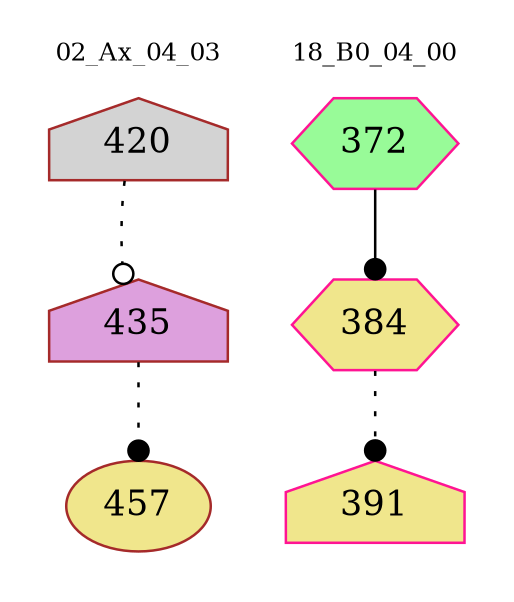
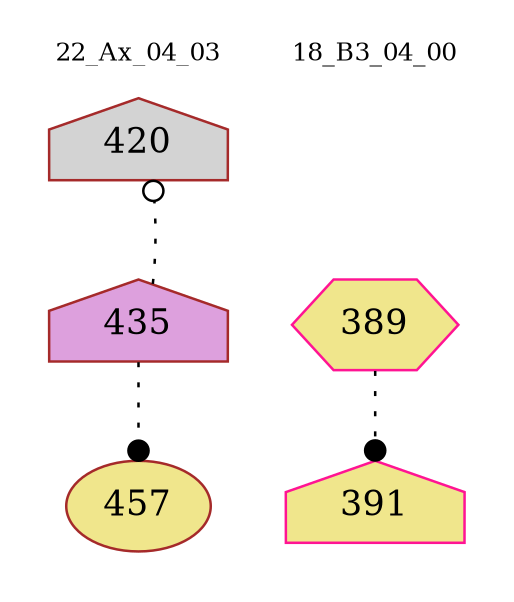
  digraph {
    node [color=brown fillcolor=khaki shape=house style=filled]
    edge [arrowhead=dot color=black style=dotted]
    n1 [fillcolor=lightgrey label=420]
    n2 [fillcolor=plum label=435]
    n3 [label=457 shape=ellipse]
-   n4 [color=deeppink fillcolor=palegreen label=372 shape=hexagon]
-   n5 [color=deeppink label=384 shape=hexagon]
+   n5 [color=deeppink label=389 shape=hexagon]
    n6 [color=deeppink label=391]
    subgraph cluster_1 {
      color=white
      fontsize=10
-     label="02_Ax_04_03"
+     label="22_Ax_04_03"
      n1
      n2
      n3
    }
    subgraph cluster_2 {
      color=white
      fontsize=10
-     label="18_B0_04_00"
-     n4
+     label="18_B3_04_00"
      n5
      n6
    }
-   n1 -> n2 [arrowhead=odot]
+   n2 -> n1 [arrowhead=odot]
    n2 -> n3
-   n4 -> n5 [style=solid]
    n5 -> n6
  }
